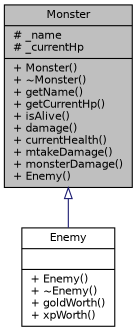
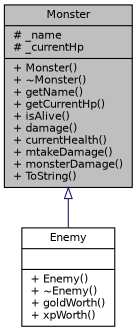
  digraph {
    node [color=black fontname=Helvetica fontsize=10 shape=record style=filled]
-   n1 [fillcolor=grey75 fontcolor=black height=0.2 label="{Monster\n|# _name\l# _currentHp\l|+ Monster()\l+ ~Monster()\l+ getName()\l+ getCurrentHp()\l+ isAlive()\l+ damage()\l+ currentHealth()\l+ mtakeDamage()\l+ monsterDamage()\l+ Enemy()\l}" width=0.4]
+   n1 [fillcolor=grey75 fontcolor=black height=0.2 label="{Monster\n|# _name\l# _currentHp\l|+ Monster()\l+ ~Monster()\l+ getName()\l+ getCurrentHp()\l+ isAlive()\l+ damage()\l+ currentHealth()\l+ mtakeDamage()\l+ monsterDamage()\l+ ToString()\l}" width=0.4]
    n2 [fillcolor=white height=0.2 label="{Enemy\n||+ Enemy()\l+ ~Enemy()\l+ goldWorth()\l+ xpWorth()\l}" width=0.4]
    n1 -> n2 [arrowtail=onormal color=midnightblue dir=back fontname=Helvetica fontsize=10 labelfontname=Helvetica labelfontsize=10 style=solid]
  }
